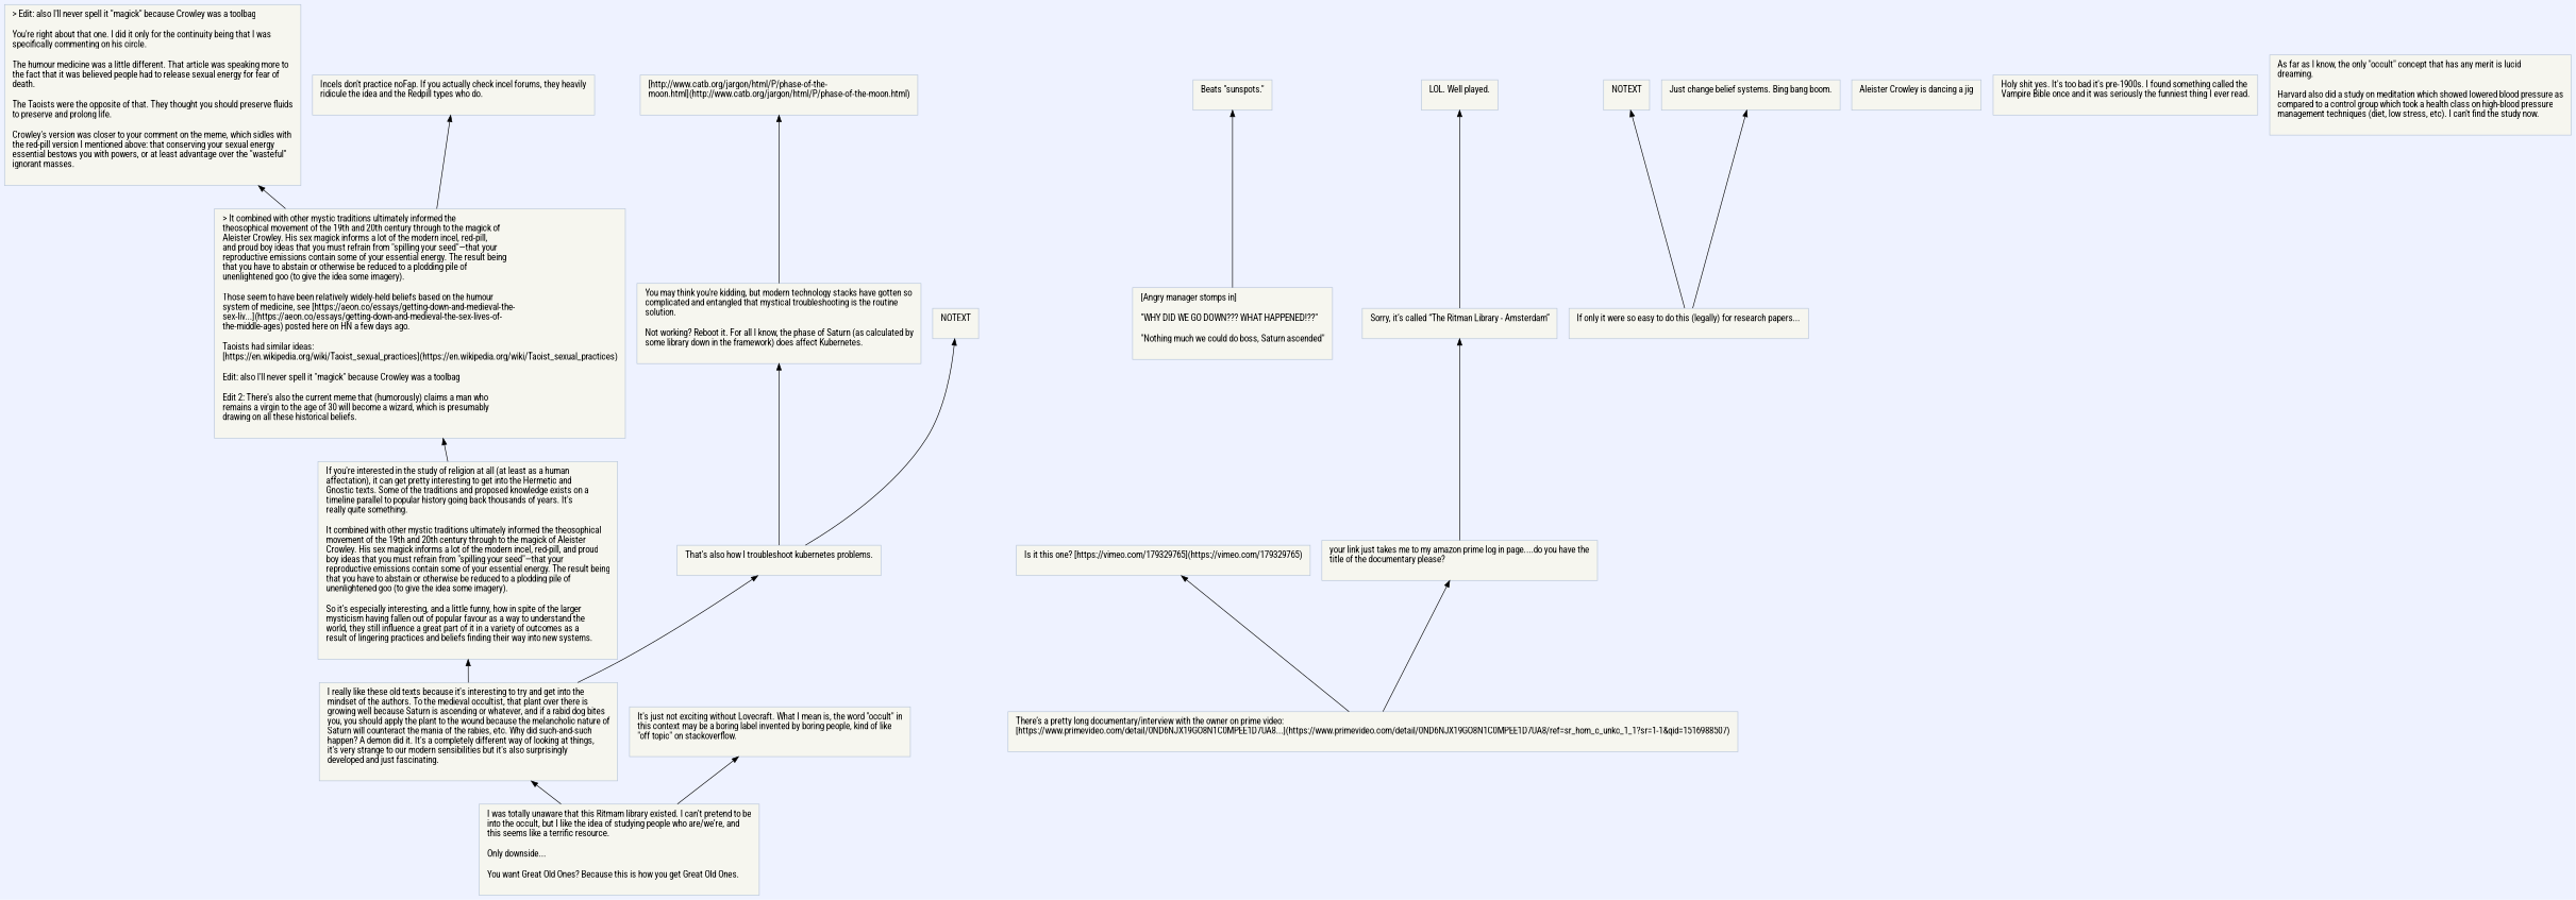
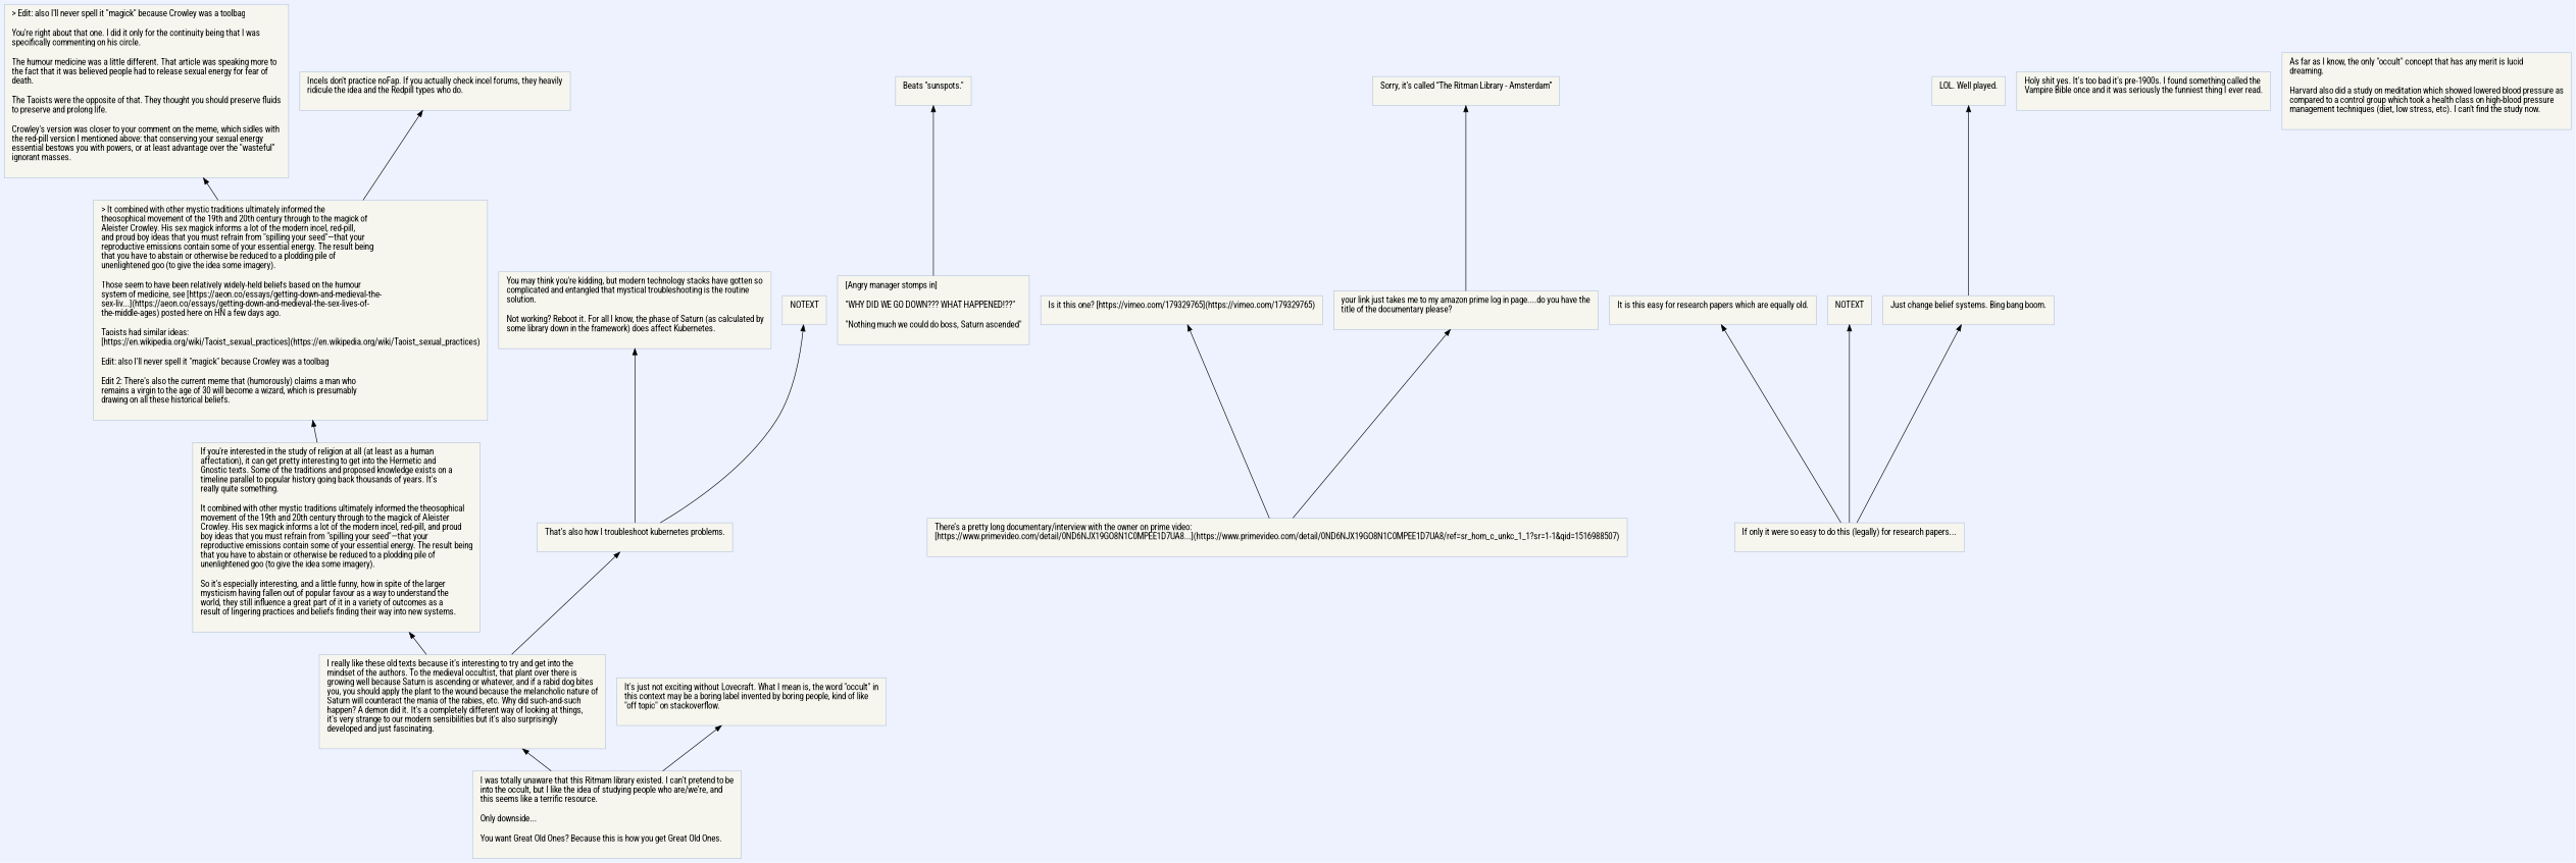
  digraph {
    bgcolor="#eef2ff"
    fontname="Roboto Condensed"
    splines=true
    node [color="#B7C5D9" fillcolor="#F6F6EF" fontname="Roboto Condensed" shape=rectangle style=filled]
    edge [dir=back fontname="Roboto Condensed"]
    n1 [label=<<TABLE ALIGN="LEFT" BORDER="0"><TR><TD BALIGN="LEFT"><FONT>I was totally unaware that this Ritmam library existed. I can’t pretend to be<BR/>into the occult, but I like the idea of studying people who are/we’re, and<BR/>this seems like a terrific resource.<BR/><BR/>Only downside...<BR/><BR/>You want Great Old Ones? Because this is how you get Great Old Ones.<BR/><BR/></FONT></TD></TR></TABLE>>]
    n2 [label=<<TABLE ALIGN="LEFT" BORDER="0"><TR><TD BALIGN="LEFT"><FONT>I really like these old texts because it's interesting to try and get into the<BR/>mindset of the authors. To the medieval occultist, that plant over there is<BR/>growing well because Saturn is ascending or whatever, and if a rabid dog bites<BR/>you, you should apply the plant to the wound because the melancholic nature of<BR/>Saturn will counteract the mania of the rabies, etc. Why did such-and-such<BR/>happen? A demon did it. It's a completely different way of looking at things,<BR/>it's very strange to our modern sensibilities but it's also surprisingly<BR/>developed and just fascinating.<BR/><BR/></FONT></TD></TR></TABLE>>]
    n3 [label=<<TABLE ALIGN="LEFT" BORDER="0"><TR><TD BALIGN="LEFT"><FONT>If you're interested in the study of religion at all (at least as a human<BR/>affectation), it can get pretty interesting to get into the Hermetic and<BR/>Gnostic texts. Some of the traditions and proposed knowledge exists on a<BR/>timeline parallel to popular history going back thousands of years. It's<BR/>really quite something.<BR/><BR/>It combined with other mystic traditions ultimately informed the theosophical<BR/>movement of the 19th and 20th century through to the magick of Aleister<BR/>Crowley. His sex magick informs a lot of the modern incel, red-pill, and proud<BR/>boy ideas that you must refrain from "spilling your seed"—that your<BR/>reproductive emissions contain some of your essential energy. The result being<BR/>that you have to abstain or otherwise be reduced to a plodding pile of<BR/>unenlightened goo (to give the idea some imagery).<BR/><BR/>So it's especially interesting, and a little funny, how in spite of the larger<BR/>mysticism having fallen out of popular favour as a way to understand the<BR/>world, they still influence a great part of it in a variety of outcomes as a<BR/>result of lingering practices and beliefs finding their way into new systems.<BR/><BR/></FONT></TD></TR></TABLE>>]
    n4 [label=<<TABLE ALIGN="LEFT" BORDER="0"><TR><TD BALIGN="LEFT"><FONT>&gt; It combined with other mystic traditions ultimately informed the<BR/>theosophical movement of the 19th and 20th century through to the magick of<BR/>Aleister Crowley. His sex magick informs a lot of the modern incel, red-pill,<BR/>and proud boy ideas that you must refrain from "spilling your seed"—that your<BR/>reproductive emissions contain some of your essential energy. The result being<BR/>that you have to abstain or otherwise be reduced to a plodding pile of<BR/>unenlightened goo (to give the idea some imagery).<BR/><BR/>Those seem to have been relatively widely-held beliefs based on the humour<BR/>system of medicine, see [https://aeon.co/essays/getting-down-and-medieval-the-<BR/>sex-liv...](https://aeon.co/essays/getting-down-and-medieval-the-sex-lives-of-<BR/>the-middle-ages) posted here on HN a few days ago.<BR/><BR/>Taoists had similar ideas:<BR/>[https://en.wikipedia.org/wiki/Taoist_sexual_practices](https://en.wikipedia.org/wiki/Taoist_sexual_practices)<BR/><BR/>Edit: also I'll never spell it "magick" because Crowley was a toolbag<BR/><BR/>Edit 2: There's also the current meme that (humorously) claims a man who<BR/>remains a virgin to the age of 30 will become a wizard, which is presumably<BR/>drawing on all these historical beliefs.<BR/><BR/></FONT></TD></TR></TABLE>>]
    n5 [label=<<TABLE ALIGN="LEFT" BORDER="0"><TR><TD BALIGN="LEFT"><FONT>&gt; Edit: also I'll never spell it "magick" because Crowley was a toolbag<BR/><BR/>You're right about that one. I did it only for the continuity being that I was<BR/>specifically commenting on his circle.<BR/><BR/>The humour medicine was a little different. That article was speaking more to<BR/>the fact that it was believed people had to release sexual energy for fear of<BR/>death.<BR/><BR/>The Taoists were the opposite of that. They thought you should preserve fluids<BR/>to preserve and prolong life.<BR/><BR/>Crowley's version was closer to your comment on the meme, which sidles with<BR/>the red-pill version I mentioned above: that conserving your sexual energy<BR/>essential bestows you with powers, or at least advantage over the "wasteful"<BR/>ignorant masses.<BR/><BR/></FONT></TD></TR></TABLE>>]
    n6 [label=<<TABLE ALIGN="LEFT" BORDER="0"><TR><TD BALIGN="LEFT"><FONT>Incels don't practice noFap. If you actually check incel forums, they heavily<BR/>ridicule the idea and the Redpill types who do.<BR/><BR/></FONT></TD></TR></TABLE>>]
    n7 [label=<<TABLE ALIGN="LEFT" BORDER="0"><TR><TD BALIGN="LEFT"><FONT>That's also how I troubleshoot kubernetes problems.<BR/><BR/></FONT></TD></TR></TABLE>>]
    n8 [label=<<TABLE ALIGN="LEFT" BORDER="0"><TR><TD BALIGN="LEFT"><FONT>You may think you're kidding, but modern technology stacks have gotten so<BR/>complicated and entangled that mystical troubleshooting is the routine<BR/>solution.<BR/><BR/>Not working? Reboot it. For all I know, the phase of Saturn (as calculated by<BR/>some library down in the framework) does affect Kubernetes.<BR/><BR/></FONT></TD></TR></TABLE>>]
-   n9 [label=<<TABLE ALIGN="LEFT" BORDER="0"><TR><TD BALIGN="LEFT"><FONT>[http://www.catb.org/jargon/html/P/phase-of-the-<BR/>moon.html](http://www.catb.org/jargon/html/P/phase-of-the-moon.html)<BR/><BR/></FONT></TD></TR></TABLE>>]
    n10 [label=<<TABLE ALIGN="LEFT" BORDER="0"><TR><TD BALIGN="LEFT"><FONT>[Angry manager stomps in]<BR/><BR/>"WHY DID WE GO DOWN??? WHAT HAPPENED!??"<BR/><BR/>"Nothing much we could do boss, Saturn ascended"<BR/><BR/></FONT></TD></TR></TABLE>>]
    n11 [label=<<TABLE ALIGN="LEFT" BORDER="0"><TR><TD BALIGN="LEFT"><FONT>Beats "sunspots."<BR/><BR/></FONT></TD></TR></TABLE>>]
    n12 [label=<<TABLE ALIGN="LEFT" BORDER="0"><TR><TD BALIGN="LEFT"><FONT>NOTEXT<BR/><BR/></FONT></TD></TR></TABLE>>]
    n13 [label=<<TABLE ALIGN="LEFT" BORDER="0"><TR><TD BALIGN="LEFT"><FONT>It's just not exciting without Lovecraft. What I mean is, the word "occult" in<BR/>this context may be a boring label invented by boring people, kind of like<BR/>"off topic" on stackoverflow.<BR/><BR/></FONT></TD></TR></TABLE>>]
    n14 [label=<<TABLE ALIGN="LEFT" BORDER="0"><TR><TD BALIGN="LEFT"><FONT>There’s a pretty long documentary/interview with the owner on prime video:<BR/>[https://www.primevideo.com/detail/0ND6NJX19GO8N1C0MPEE1D7UA8...](https://www.primevideo.com/detail/0ND6NJX19GO8N1C0MPEE1D7UA8/ref=sr_hom_c_unkc_1_1?sr=1-1&amp;qid=1516988507)<BR/><BR/></FONT></TD></TR></TABLE>>]
    n15 [label=<<TABLE ALIGN="LEFT" BORDER="0"><TR><TD BALIGN="LEFT"><FONT>Is it this one? [https://vimeo.com/179329765](https://vimeo.com/179329765)<BR/><BR/></FONT></TD></TR></TABLE>>]
    n16 [label=<<TABLE ALIGN="LEFT" BORDER="0"><TR><TD BALIGN="LEFT"><FONT>your link just takes me to my amazon prime log in page....do you have the<BR/>title of the documentary please?<BR/><BR/></FONT></TD></TR></TABLE>>]
    n17 [label=<<TABLE ALIGN="LEFT" BORDER="0"><TR><TD BALIGN="LEFT"><FONT>Sorry, it’s called “The Ritman Library - Amsterdam”<BR/><BR/></FONT></TD></TR></TABLE>>]
    n18 [label=<<TABLE ALIGN="LEFT" BORDER="0"><TR><TD BALIGN="LEFT"><FONT>If only it were so easy to do this (legally) for research papers...<BR/><BR/></FONT></TD></TR></TABLE>>]
+   n19 [label=<<TABLE ALIGN="LEFT" BORDER="0"><TR><TD BALIGN="LEFT"><FONT>It is this easy for research papers which are equally old.<BR/><BR/></FONT></TD></TR></TABLE>>]
    n20 [label=<<TABLE ALIGN="LEFT" BORDER="0"><TR><TD BALIGN="LEFT"><FONT>NOTEXT<BR/><BR/></FONT></TD></TR></TABLE>>]
    n21 [label=<<TABLE ALIGN="LEFT" BORDER="0"><TR><TD BALIGN="LEFT"><FONT>Just change belief systems. Bing bang boom.<BR/><BR/></FONT></TD></TR></TABLE>>]
    n22 [label=<<TABLE ALIGN="LEFT" BORDER="0"><TR><TD BALIGN="LEFT"><FONT>LOL. Well played.<BR/><BR/></FONT></TD></TR></TABLE>>]
-   n23 [label=<<TABLE ALIGN="LEFT" BORDER="0"><TR><TD BALIGN="LEFT"><FONT>Aleister Crowley is dancing a jig<BR/><BR/></FONT></TD></TR></TABLE>>]
    n24 [label=<<TABLE ALIGN="LEFT" BORDER="0"><TR><TD BALIGN="LEFT"><FONT>Holy shit yes. It's too bad it's pre-1900s. I found something called the<BR/>Vampire Bible once and it was seriously the funniest thing I ever read.<BR/><BR/></FONT></TD></TR></TABLE>>]
    n25 [label=<<TABLE ALIGN="LEFT" BORDER="0"><TR><TD BALIGN="LEFT"><FONT>As far as I know, the only "occult" concept that has any merit is lucid<BR/>dreaming.<BR/><BR/>Harvard also did a study on meditation which showed lowered blood pressure as<BR/>compared to a control group which took a health class on high-blood pressure<BR/>management techniques (diet, low stress, etc). I can't find the study now.<BR/><BR/></FONT></TD></TR></TABLE>>]
    n2 -> n1
    n3 -> n2
    n4 -> n3
    n5 -> n4
    n6 -> n4
    n7 -> n2
    n8 -> n7
-   n9 -> n8
    n11 -> n10
    n12 -> n7
    n13 -> n1
    n15 -> n14
    n16 -> n14
    n17 -> n16
+   n19 -> n18
    n20 -> n18
    n21 -> n18
-   n22 -> n17
+   n22 -> n21
  }
